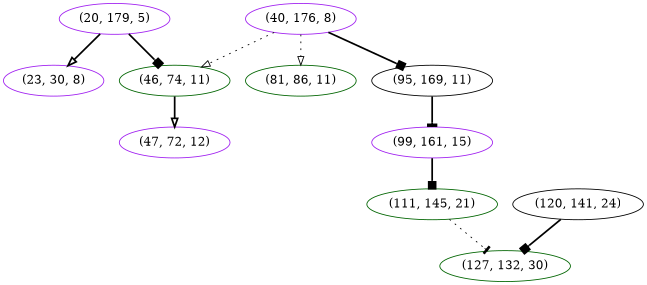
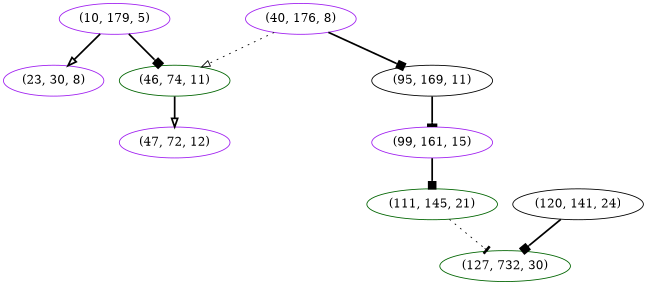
  digraph {
    node [color=purple]
    edge [arrowhead=onormal style=bold]
-   "(20, 179, 5)"
+   "(20, 179, 5)" [label="(10, 179, 5)"]
    "(23, 30, 8)"
    "(46, 74, 11)" [color=darkgreen]
    "(40, 176, 8)"
-   "(81, 86, 11)" [color=darkgreen]
    n6 [color=black label="(95, 169, 11)"]
    "(47, 72, 12)"
    "(99, 161, 15)"
    "(111, 145, 21)" [color=darkgreen]
-   "(127, 132, 30)" [color=darkgreen]
+   "(127, 132, 30)" [color=darkgreen label="(127, 732, 30)"]
    "(120, 141, 24)" [color=black]
    "(20, 179, 5)" -> "(23, 30, 8)"
    "(20, 179, 5)" -> "(46, 74, 11)" [arrowhead=box]
    "(46, 74, 11)" -> "(47, 72, 12)"
    "(40, 176, 8)" -> "(46, 74, 11)" [style=dotted]
-   "(40, 176, 8)" -> "(81, 86, 11)" [style=dotted]
    "(40, 176, 8)" -> n6 [arrowhead=box]
    n6 -> "(99, 161, 15)" [arrowhead=tee]
    "(99, 161, 15)" -> "(111, 145, 21)" [arrowhead=box]
    "(111, 145, 21)" -> "(127, 132, 30)" [arrowhead=tee style=dotted]
    "(120, 141, 24)" -> "(127, 132, 30)" [arrowhead=box]
  }
